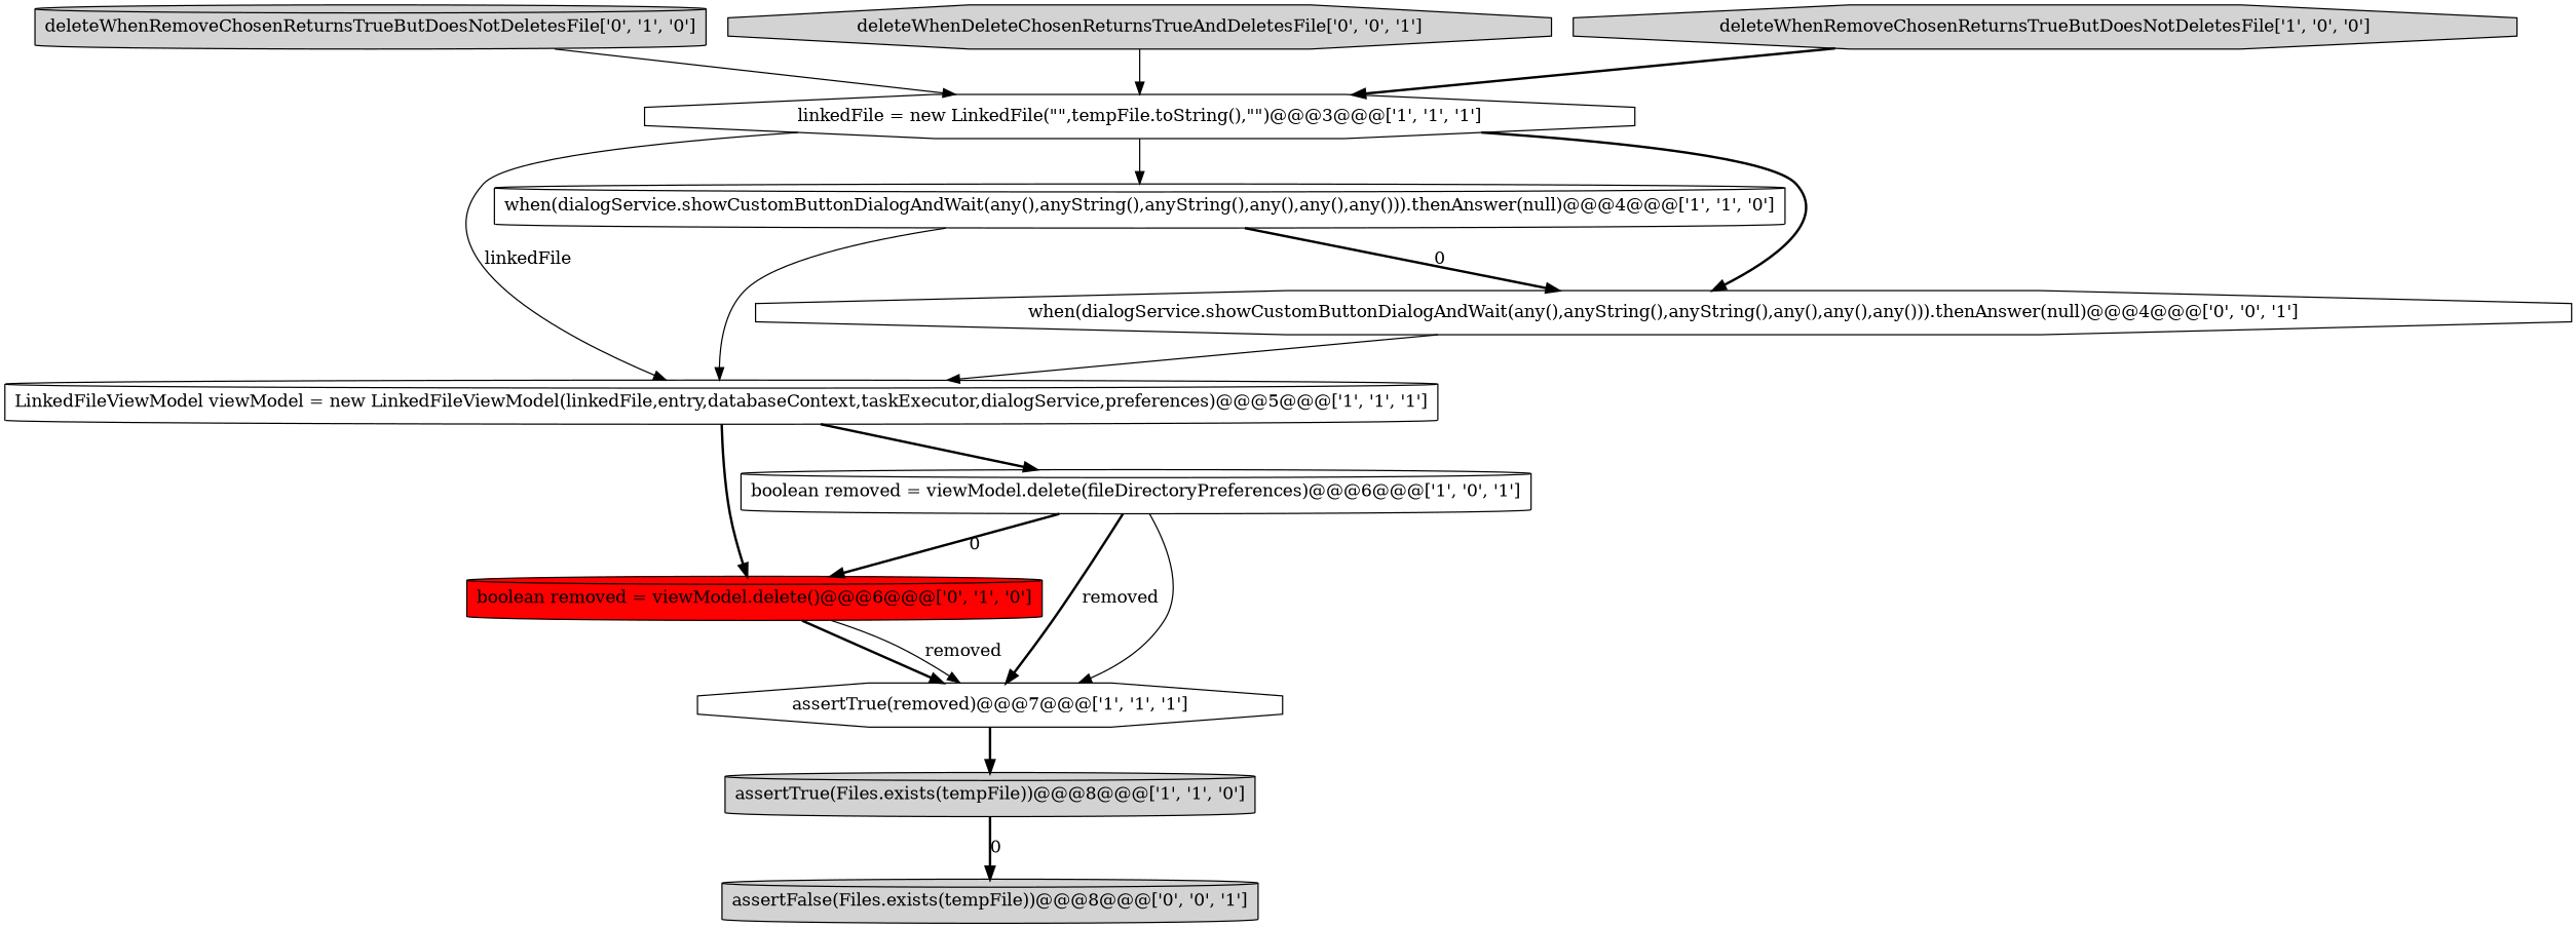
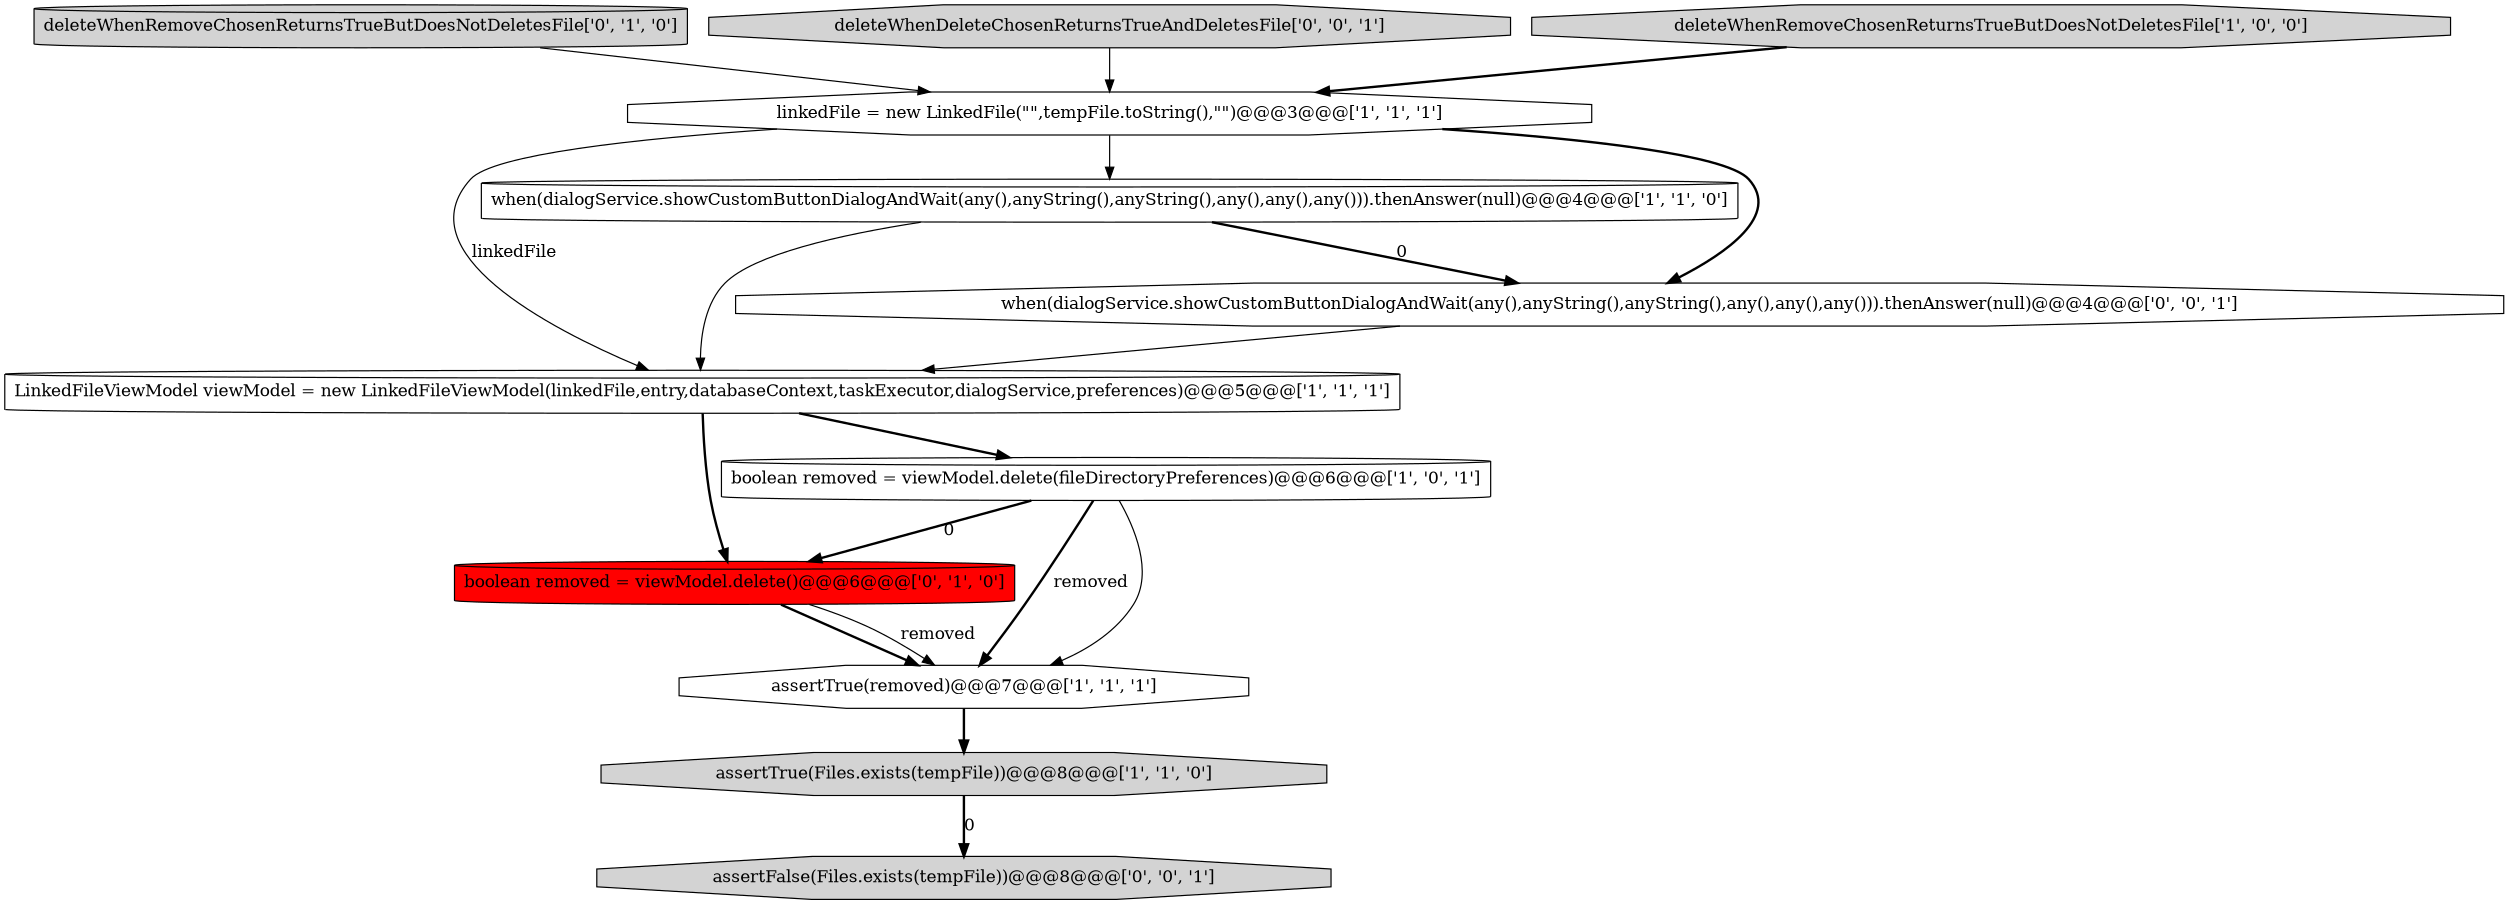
  digraph {
    fontname="DejaVu Serif"
    node [fillcolor=white fontname="DejaVu Serif" shape=cylinder style=filled]
    edge [fontname="DejaVu Serif" style=bold]
    n1 [label="LinkedFileViewModel viewModel = new LinkedFileViewModel(linkedFile,entry,databaseContext,taskExecutor,dialogService,preferences)@@@5@@@['1', '1', '1']"]
    n2 [fillcolor=red label="boolean removed = viewModel.delete()@@@6@@@['0', '1', '0']"]
    n3 [label="boolean removed = viewModel.delete(fileDirectoryPreferences)@@@6@@@['1', '0', '1']"]
    n4 [label="assertTrue(removed)@@@7@@@['1', '1', '1']" shape=octagon]
    n5 [label="when(dialogService.showCustomButtonDialogAndWait(any(),anyString(),anyString(),any(),any(),any())).thenAnswer(null)@@@4@@@['1', '1', '0']"]
    n6 [label="when(dialogService.showCustomButtonDialogAndWait(any(),anyString(),anyString(),any(),any(),any())).thenAnswer(null)@@@4@@@['0', '0', '1']" shape=octagon]
-   n7 [fillcolor=lightgray label="assertTrue(Files.exists(tempFile))@@@8@@@['1', '1', '0']"]
-   n8 [fillcolor=lightgray label="assertFalse(Files.exists(tempFile))@@@8@@@['0', '0', '1']"]
+   n7 [fillcolor=lightgray label="assertTrue(Files.exists(tempFile))@@@8@@@['1', '1', '0']" shape=octagon]
+   n8 [fillcolor=lightgray label="assertFalse(Files.exists(tempFile))@@@8@@@['0', '0', '1']" shape=octagon]
    n9 [label="linkedFile = new LinkedFile(\"\",tempFile.toString(),\"\")@@@3@@@['1', '1', '1']" shape=octagon]
    n10 [fillcolor=lightgray label="deleteWhenRemoveChosenReturnsTrueButDoesNotDeletesFile['0', '1', '0']"]
    n11 [fillcolor=lightgray label="deleteWhenDeleteChosenReturnsTrueAndDeletesFile['0', '0', '1']" shape=octagon]
    n12 [fillcolor=lightgray label="deleteWhenRemoveChosenReturnsTrueButDoesNotDeletesFile['1', '0', '0']" shape=octagon]
    n1 -> n2
    n1 -> n3
    n2 -> n4
    n2 -> n4 [label=removed style=solid]
    n3 -> n2 [label=0]
    n3 -> n4 [label=removed]
    n3 -> n4 [style=solid]
    n4 -> n7
    n5 -> n1 [style=solid]
    n5 -> n6 [label=0]
    n6 -> n1 [style=solid]
    n7 -> n8 [label=0]
    n9 -> n1 [label=linkedFile style=solid]
    n9 -> n5 [style=solid]
    n9 -> n6
    n10 -> n9 [style=solid]
    n11 -> n9 [style=solid]
    n12 -> n9
  }
